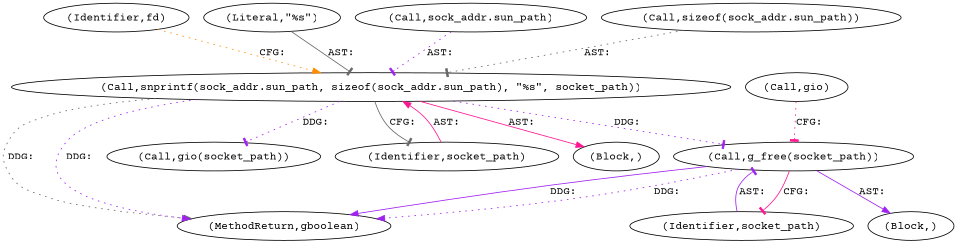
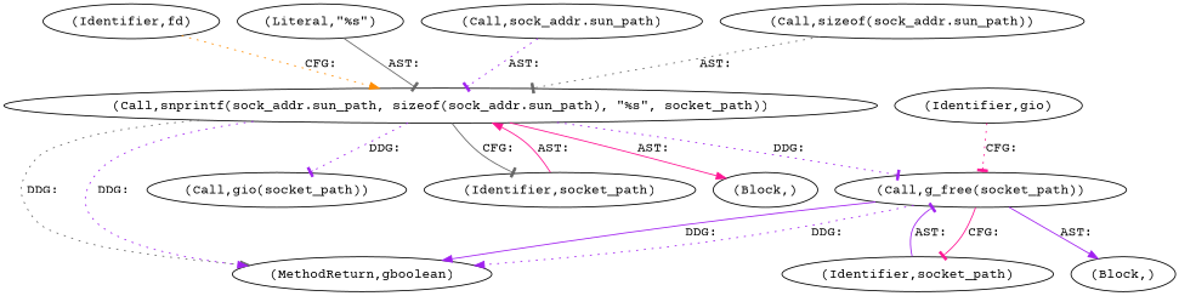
  digraph {
    fontname="Courier Prime"
    node [fontname="Courier Prime"]
    edge [arrowhead=tee color=purple fontname="Courier Prime" style=dotted]
    n1 [label="(Call,g_free(socket_path))"]
    n2 [label="(Block,)"]
    n3 [label="(Identifier,socket_path)"]
    n4 [label="(MethodReturn,gboolean)"]
    n5 [label="(Call,snprintf(sock_addr.sun_path, sizeof(sock_addr.sun_path), \"%s\", socket_path))"]
    n6 [label="(Call,gio(socket_path))"]
    n7 [label="(Identifier,socket_path)"]
    n8 [label="(Block,)"]
-   n9 [label="(Call,gio)"]
+   n9 [label="(Identifier,gio)"]
    n10 [label="(Identifier,fd)"]
    n11 [label="(Literal,\"%s\")"]
    n12 [label="(Call,sock_addr.sun_path)"]
    n13 [label="(Call,sizeof(sock_addr.sun_path))"]
    n1 -> n2 [arrowhead=normal label="AST: " style=solid]
    n1 -> n3 [color=deeppink label="CFG: " style=solid]
    n1 -> n4 [arrowhead=normal label="DDG: " style=solid]
    n1 -> n4 [arrowhead=normal label="DDG: "]
    n3 -> n1 [label="AST: " style=solid]
    n5 -> n1 [label="DDG: "]
    n5 -> n4 [arrowhead=normal color=gray40 label="DDG: "]
    n5 -> n4 [arrowhead=normal label="DDG: "]
    n5 -> n6 [label="DDG: "]
    n5 -> n7 [color=gray40 label="CFG: " style=solid]
    n5 -> n8 [arrowhead=normal color=deeppink label="AST: " style=solid]
    n7 -> n5 [arrowhead=normal color=deeppink label="AST: " style=solid]
    n9 -> n1 [color=deeppink label="CFG: "]
    n10 -> n5 [arrowhead=normal color=darkorange label="CFG: "]
    n11 -> n5 [color=gray40 label="AST: " style=solid]
    n12 -> n5 [label="AST: "]
    n13 -> n5 [color=gray40 label="AST: "]
  }
